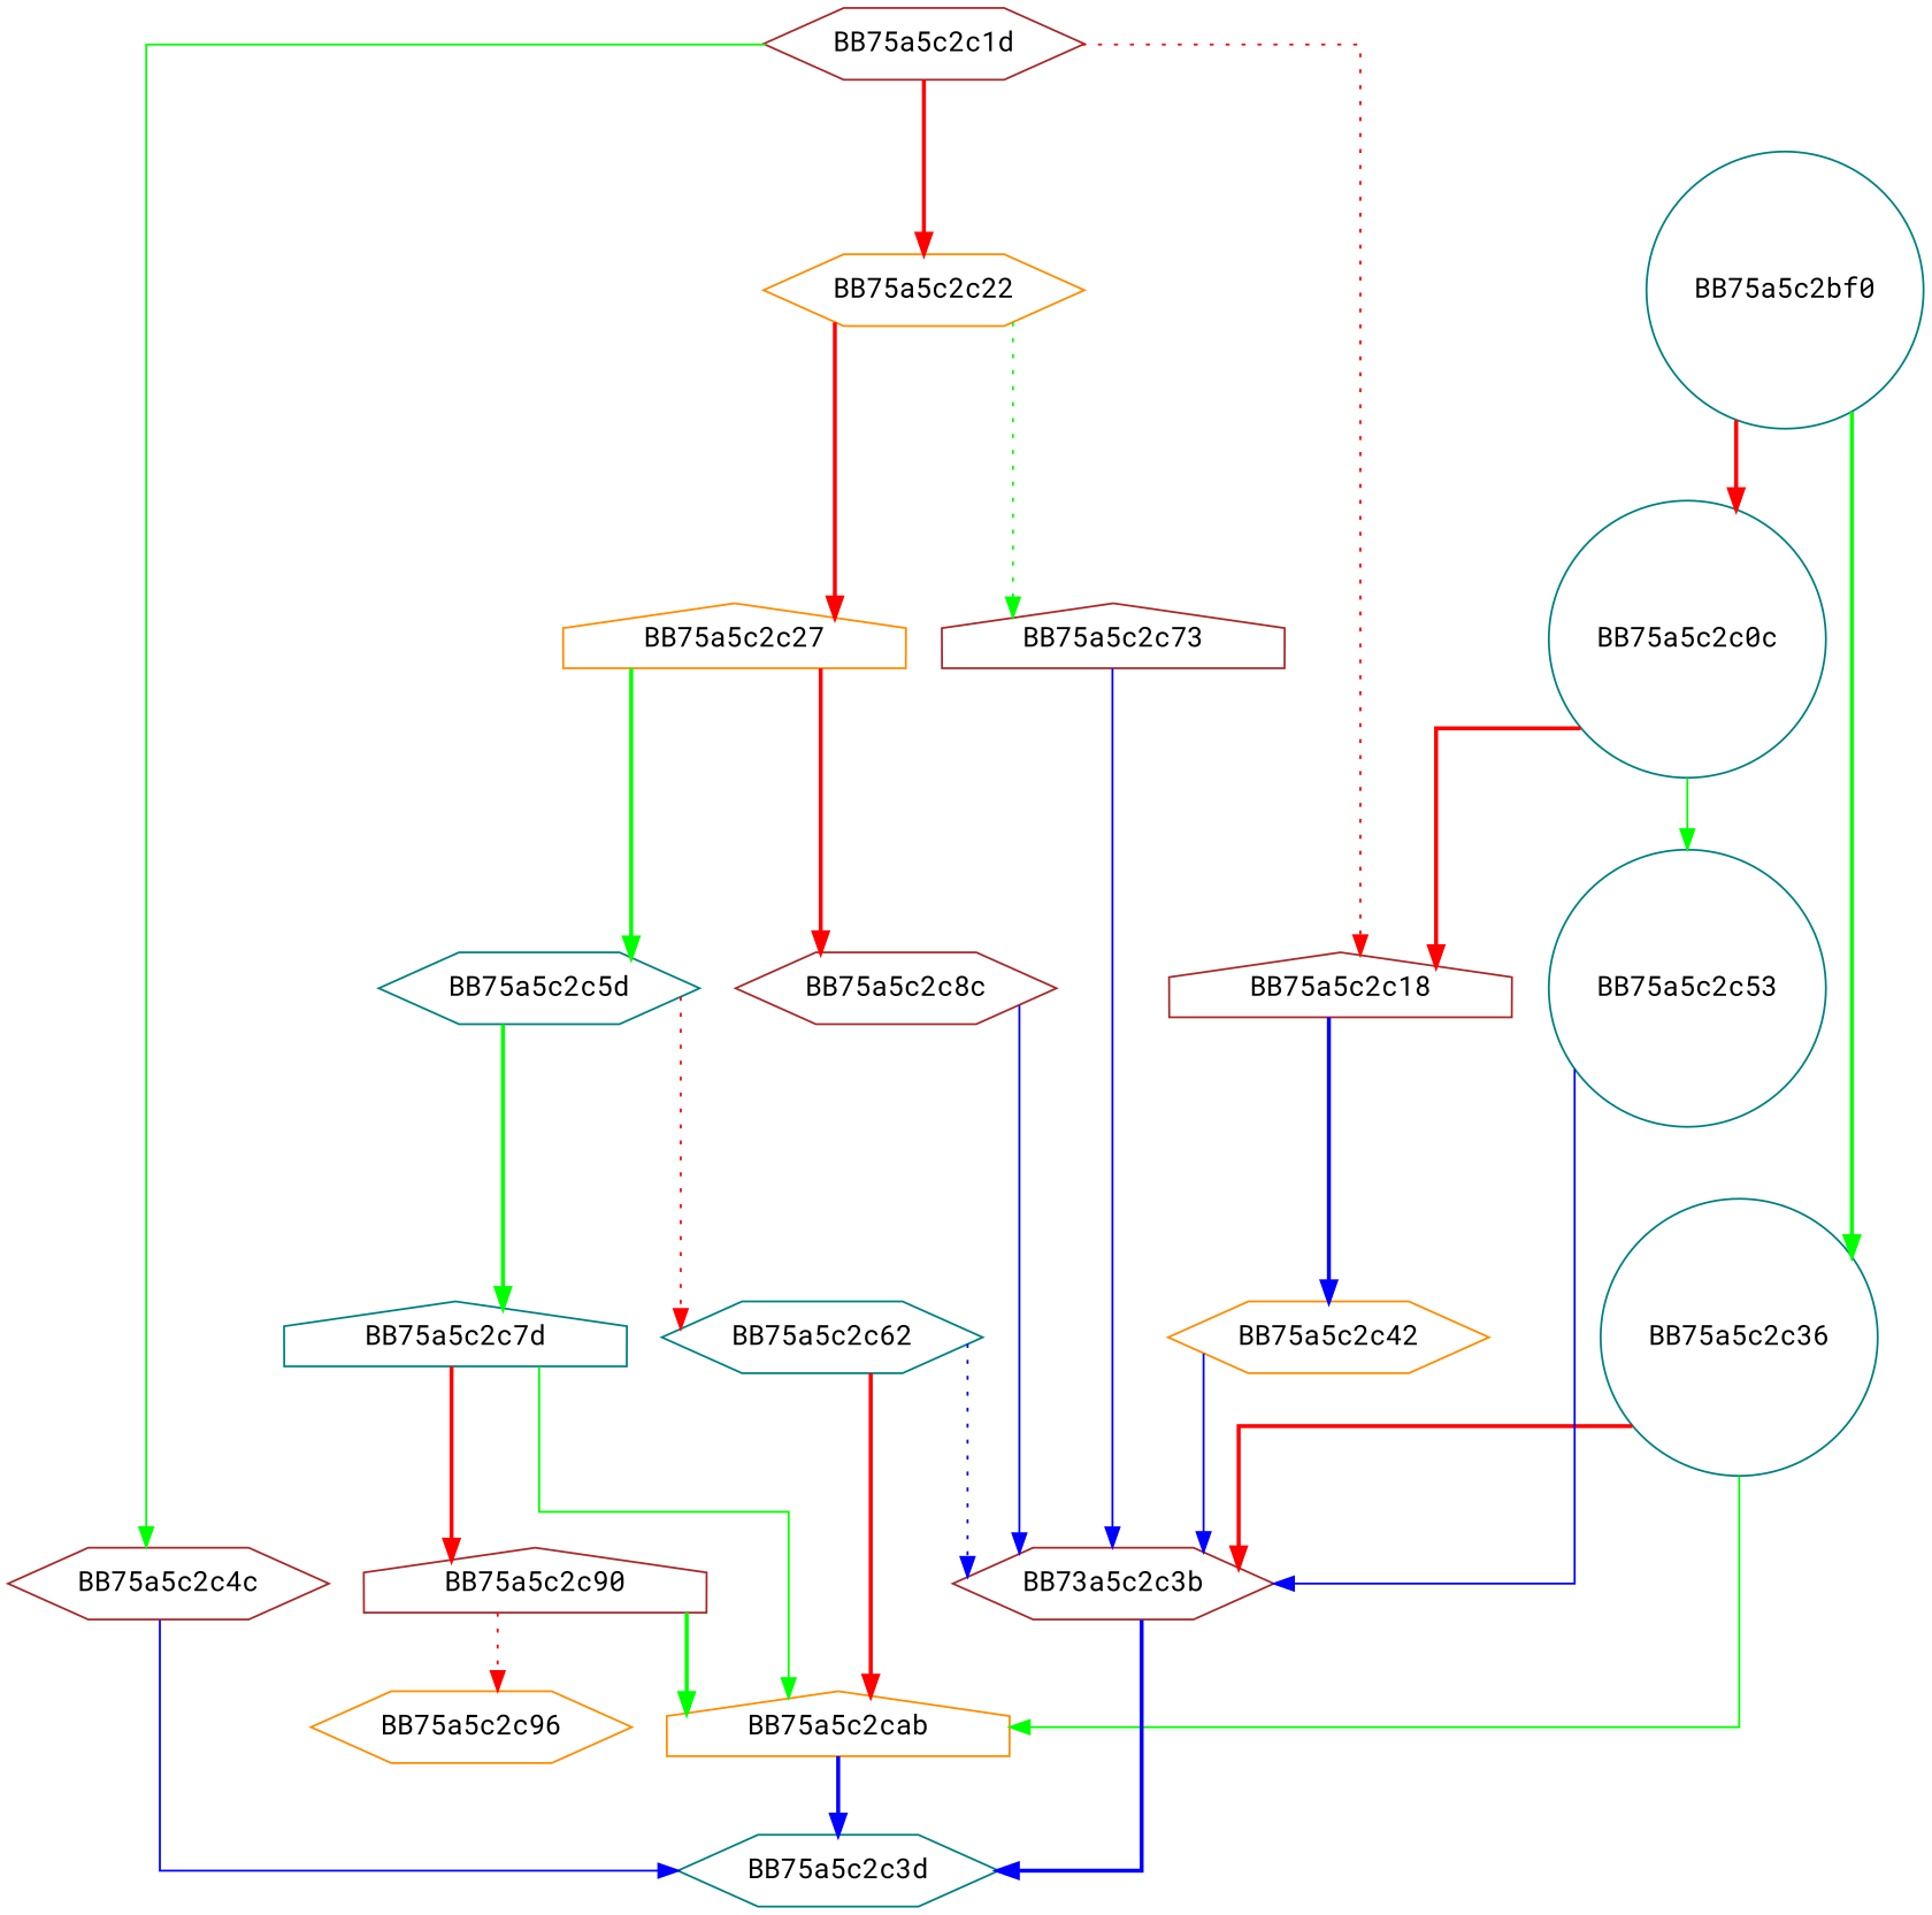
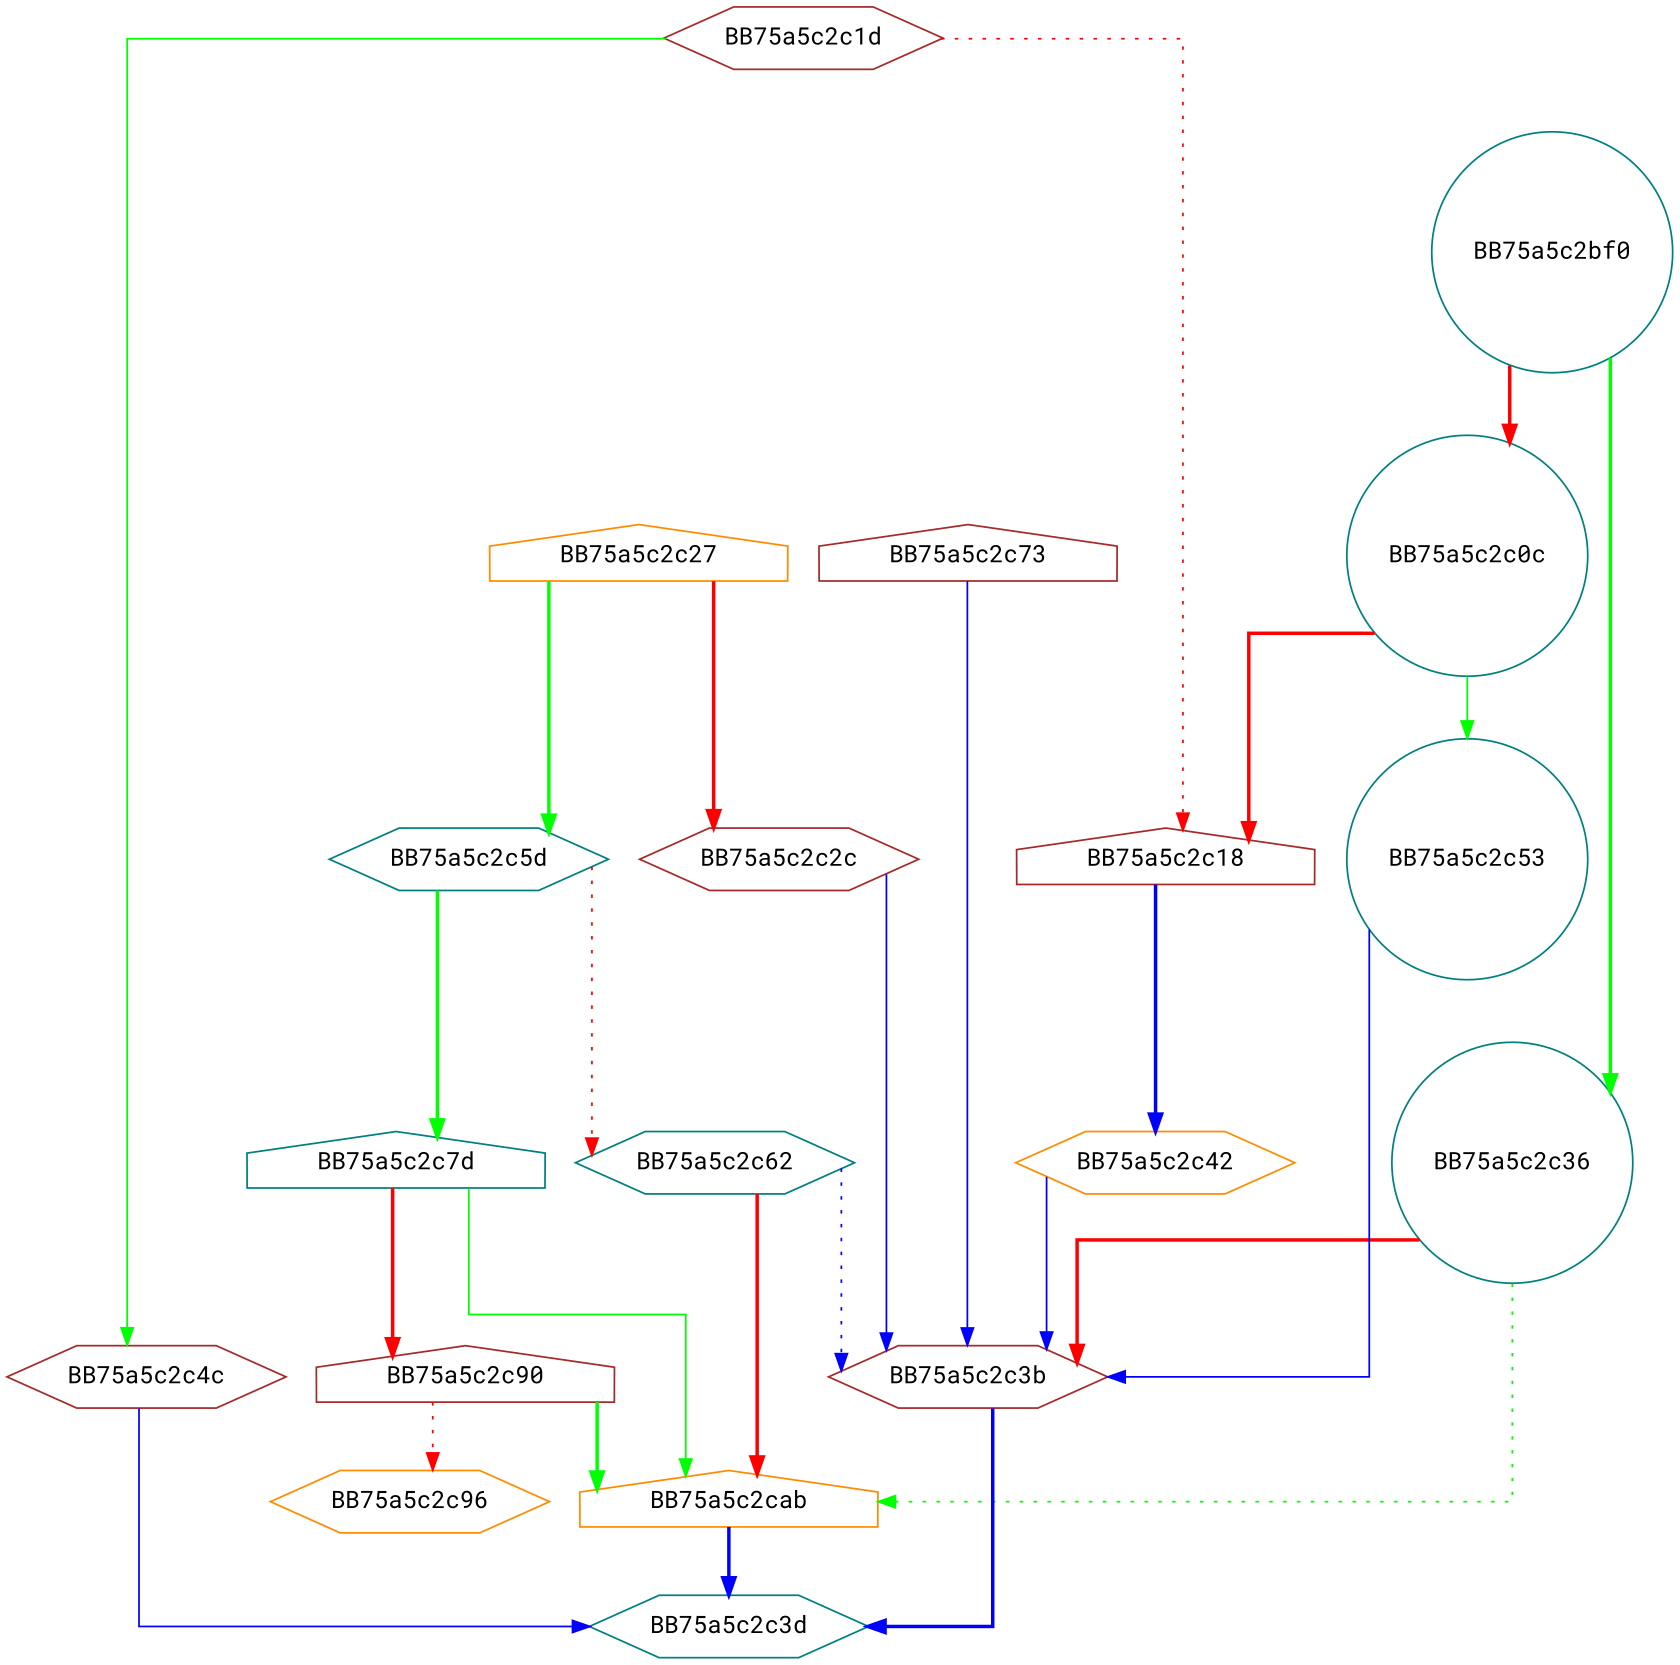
  digraph {
    fontname="Roboto Mono"
    splines=ortho
    node [color=teal fontname="Roboto Mono" shape=hexagon]
    edge [color=red fontname="Roboto Mono" style=bold]
    BB75a5c2bf0 [shape=circle]
    BB75a5c2c36 [shape=circle]
    BB75a5c2c0c [shape=circle]
-   BB75a5c2c3b [color=brown label=BB73a5c2c3b]
+   BB75a5c2c3b [color=brown]
    BB75a5c2cab [color=darkorange shape=house]
    BB75a5c2c53 [shape=circle]
    BB75a5c2c18 [color=brown shape=house]
    BB75a5c2c3d
    BB75a5c2c42 [color=darkorange]
    BB75a5c2c1d [color=brown]
    BB75a5c2c4c [color=brown]
-   BB75a5c2c22 [color=darkorange]
    BB75a5c2c73 [color=brown shape=house]
    BB75a5c2c27 [color=darkorange shape=house]
    BB75a5c2c5d
-   BB75a5c2c2c [color=brown label=BB75a5c2c8c]
+   BB75a5c2c2c [color=brown]
    BB75a5c2c7d [shape=house]
    BB75a5c2c62
    BB75a5c2c90 [color=brown shape=house]
    BB75a5c2c96 [color=darkorange]
    BB75a5c2bf0 -> BB75a5c2c36 [color=green]
    BB75a5c2bf0 -> BB75a5c2c0c
    BB75a5c2c36 -> BB75a5c2c3b
-   BB75a5c2c36 -> BB75a5c2cab [color=green style=solid]
+   BB75a5c2c36 -> BB75a5c2cab [color=green style=dotted]
    BB75a5c2c0c -> BB75a5c2c53 [color=green style=solid]
    BB75a5c2c0c -> BB75a5c2c18
    BB75a5c2c3b -> BB75a5c2c3d [color=blue]
    BB75a5c2cab -> BB75a5c2c3d [color=blue]
    BB75a5c2c53 -> BB75a5c2c3b [color=blue style=solid]
    BB75a5c2c18 -> BB75a5c2c42 [color=blue]
    BB75a5c2c42 -> BB75a5c2c3b [color=blue style=solid]
    BB75a5c2c1d -> BB75a5c2c18 [style=dotted]
    BB75a5c2c1d -> BB75a5c2c4c [color=green style=solid]
-   BB75a5c2c1d -> BB75a5c2c22
    BB75a5c2c4c -> BB75a5c2c3d [color=blue style=solid]
-   BB75a5c2c22 -> BB75a5c2c73 [color=green style=dotted]
-   BB75a5c2c22 -> BB75a5c2c27
    BB75a5c2c73 -> BB75a5c2c3b [color=blue style=solid]
    BB75a5c2c27 -> BB75a5c2c5d [color=green]
    BB75a5c2c27 -> BB75a5c2c2c
    BB75a5c2c5d -> BB75a5c2c7d [color=green]
    BB75a5c2c5d -> BB75a5c2c62 [style=dotted]
    BB75a5c2c2c -> BB75a5c2c3b [color=blue style=solid]
    BB75a5c2c7d -> BB75a5c2cab [color=green style=solid]
    BB75a5c2c7d -> BB75a5c2c90
    BB75a5c2c62 -> BB75a5c2c3b [color=blue style=dotted]
    BB75a5c2c62 -> BB75a5c2cab
    BB75a5c2c90 -> BB75a5c2cab [color=green]
    BB75a5c2c90 -> BB75a5c2c96 [style=dotted]
  }
